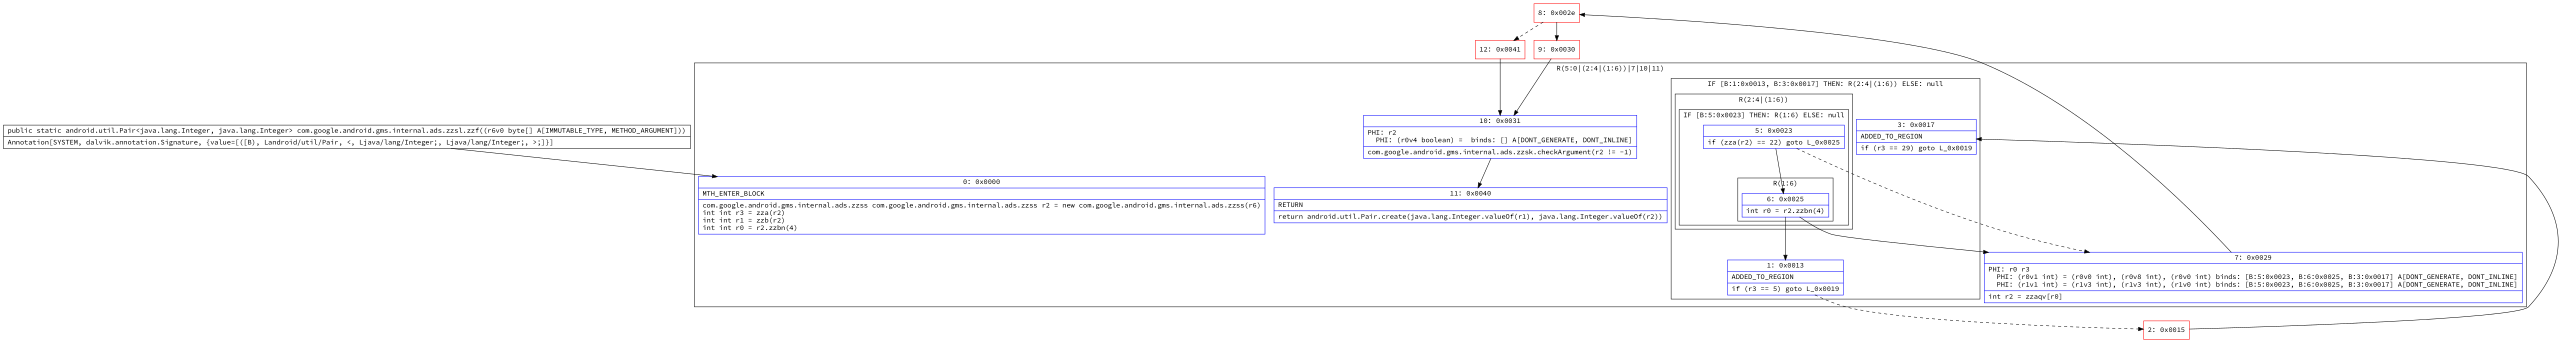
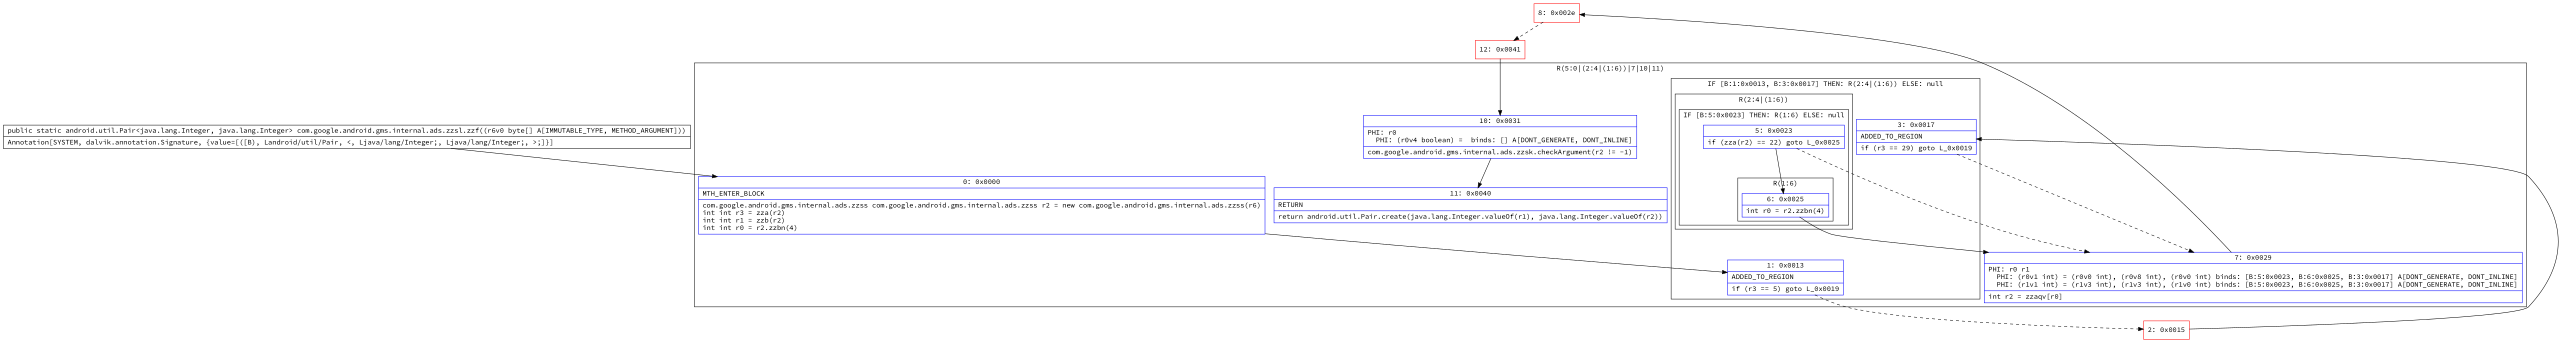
  digraph {
    fontname="Source Code Pro"
    node [color=blue fontname="Source Code Pro" shape=record]
    edge [fontname="Source Code Pro"]
    n1 [label="{6\:\ 0x0025|int r0 = r2.zzbn(4)\l}"]
    n2 [label="{5\:\ 0x0023|if (zza(r2) == 22) goto L_0x0025\l}"]
    n3 [label="{1\:\ 0x0013|ADDED_TO_REGION\l|if (r3 == 5) goto L_0x0019\l}"]
    n4 [label="{3\:\ 0x0017|ADDED_TO_REGION\l|if (r3 == 29) goto L_0x0019\l}"]
    n5 [label="{0\:\ 0x0000|MTH_ENTER_BLOCK\l|com.google.android.gms.internal.ads.zzss com.google.android.gms.internal.ads.zzss r2 = new com.google.android.gms.internal.ads.zzss(r6)\lint int r3 = zza(r2)\lint int r1 = zzb(r2)\lint int r0 = r2.zzbn(4)\l}"]
-   n6 [label="{7\:\ 0x0029|PHI: r0 r3 \l  PHI: (r0v1 int) = (r0v0 int), (r0v8 int), (r0v0 int) binds: [B:5:0x0023, B:6:0x0025, B:3:0x0017] A[DONT_GENERATE, DONT_INLINE]\l  PHI: (r1v1 int) = (r1v3 int), (r1v3 int), (r1v0 int) binds: [B:5:0x0023, B:6:0x0025, B:3:0x0017] A[DONT_GENERATE, DONT_INLINE]\l|int r2 = zzaqv[r0]\l}"]
-   n7 [label="{10\:\ 0x0031|PHI: r2 \l  PHI: (r0v4 boolean) =  binds: [] A[DONT_GENERATE, DONT_INLINE]\l|com.google.android.gms.internal.ads.zzsk.checkArgument(r2 != \-1)\l}"]
+   n6 [label="{7\:\ 0x0029|PHI: r0 r1 \l  PHI: (r0v1 int) = (r0v0 int), (r0v8 int), (r0v0 int) binds: [B:5:0x0023, B:6:0x0025, B:3:0x0017] A[DONT_GENERATE, DONT_INLINE]\l  PHI: (r1v1 int) = (r1v3 int), (r1v3 int), (r1v0 int) binds: [B:5:0x0023, B:6:0x0025, B:3:0x0017] A[DONT_GENERATE, DONT_INLINE]\l|int r2 = zzaqv[r0]\l}"]
+   n7 [label="{10\:\ 0x0031|PHI: r0 \l  PHI: (r0v4 boolean) =  binds: [] A[DONT_GENERATE, DONT_INLINE]\l|com.google.android.gms.internal.ads.zzsk.checkArgument(r2 != \-1)\l}"]
    n8 [label="{11\:\ 0x0040|RETURN\l|return android.util.Pair.create(java.lang.Integer.valueOf(r1), java.lang.Integer.valueOf(r2))\l}"]
    n9 [color=red label="{2\:\ 0x0015}"]
    n10 [color=red label="{8\:\ 0x002e}"]
-   n11 [color=red label="{9\:\ 0x0030}"]
    n12 [color=red label="{12\:\ 0x0041}"]
    n13 [label="{public static android.util.Pair\<java.lang.Integer, java.lang.Integer\> com.google.android.gms.internal.ads.zzsl.zzf((r6v0 byte[] A[IMMUTABLE_TYPE, METHOD_ARGUMENT]))  | Annotation[SYSTEM, dalvik.annotation.Signature, \{value=[([B), Landroid\/util\/Pair, \<, Ljava\/lang\/Integer;, Ljava\/lang\/Integer;, \>;]\}]\l}" color=""]
    subgraph cluster_1 {
      label="R(5:0|(2:4|(1:6))|7|10|11)"
      n5
      n6
      n7
      n8
      subgraph cluster_2 {
        label="IF [B:1:0x0013, B:3:0x0017] THEN: R(2:4|(1:6)) ELSE: null"
        n3
        n4
        subgraph cluster_3 {
          label="R(2:4|(1:6))"
          subgraph cluster_4 {
            label="IF [B:5:0x0023] THEN: R(1:6) ELSE: null"
            n2
            subgraph cluster_5 {
              label="R(1:6)"
              n1
            }
          }
        }
      }
    }
    n1 -> n6
    n2 -> n1
    n2 -> n6 [style=dashed]
    n3 -> n9 [style=dashed]
-   n1 -> n3
+   n4 -> n6 [style=dashed]
+   n5 -> n3
    n6 -> n10
    n7 -> n8
    n9 -> n4
-   n10 -> n11
    n10 -> n12 [style=dashed]
-   n11 -> n7
    n12 -> n7
    n13 -> n5
  }
